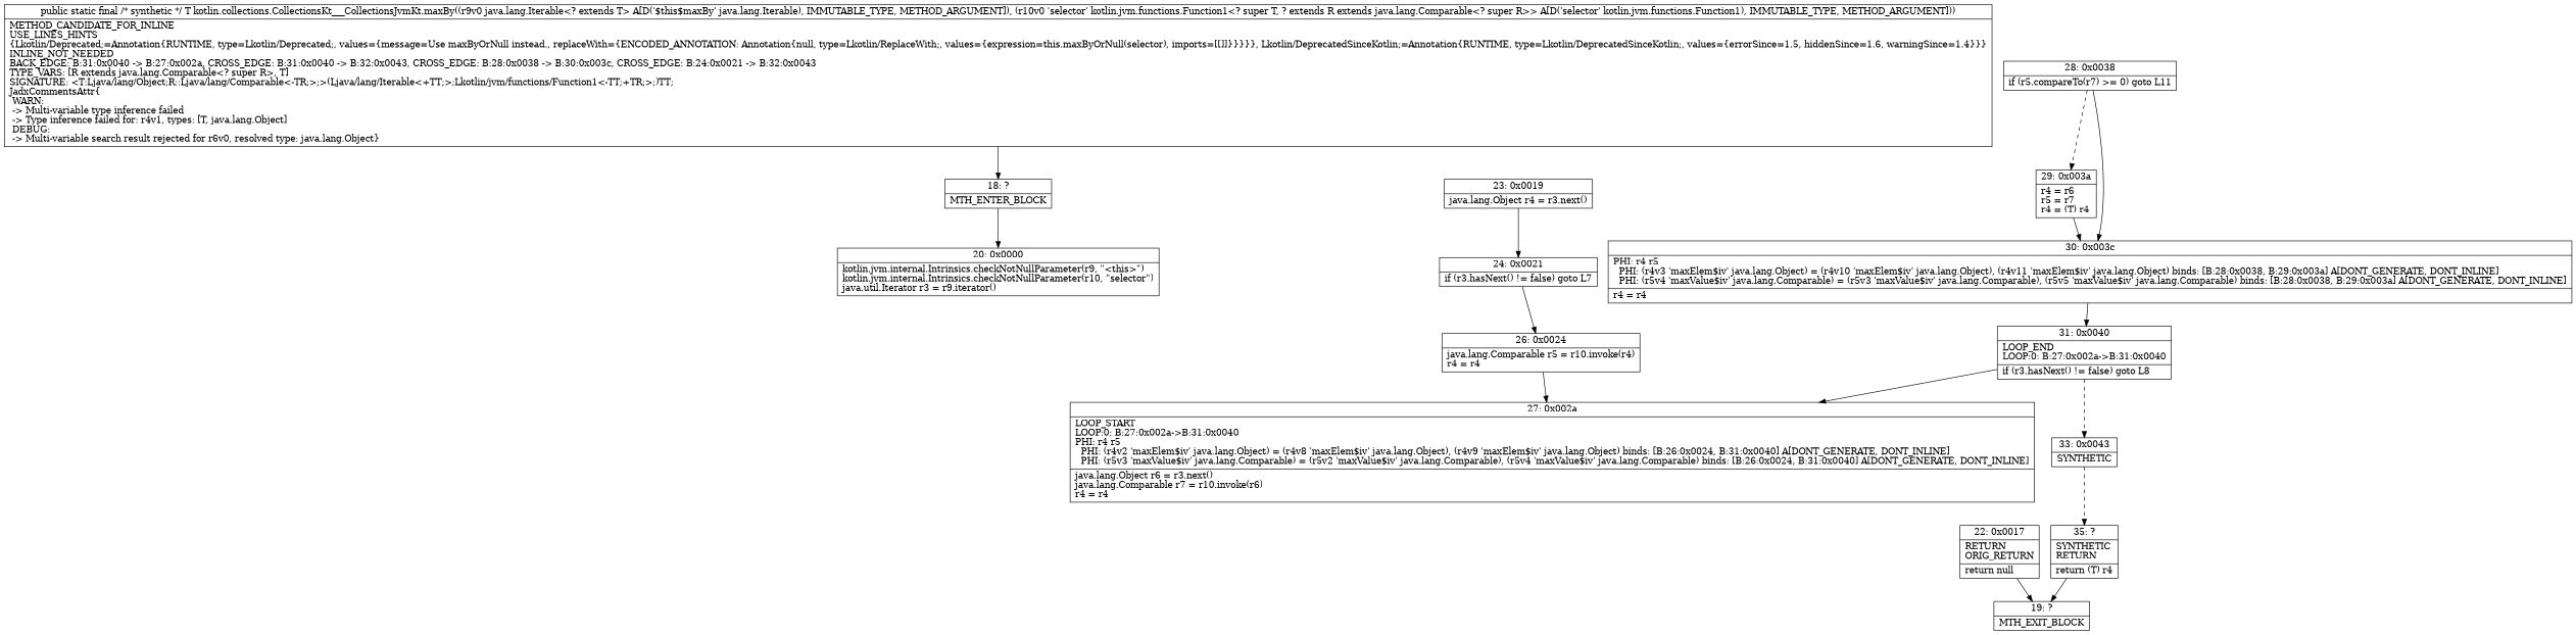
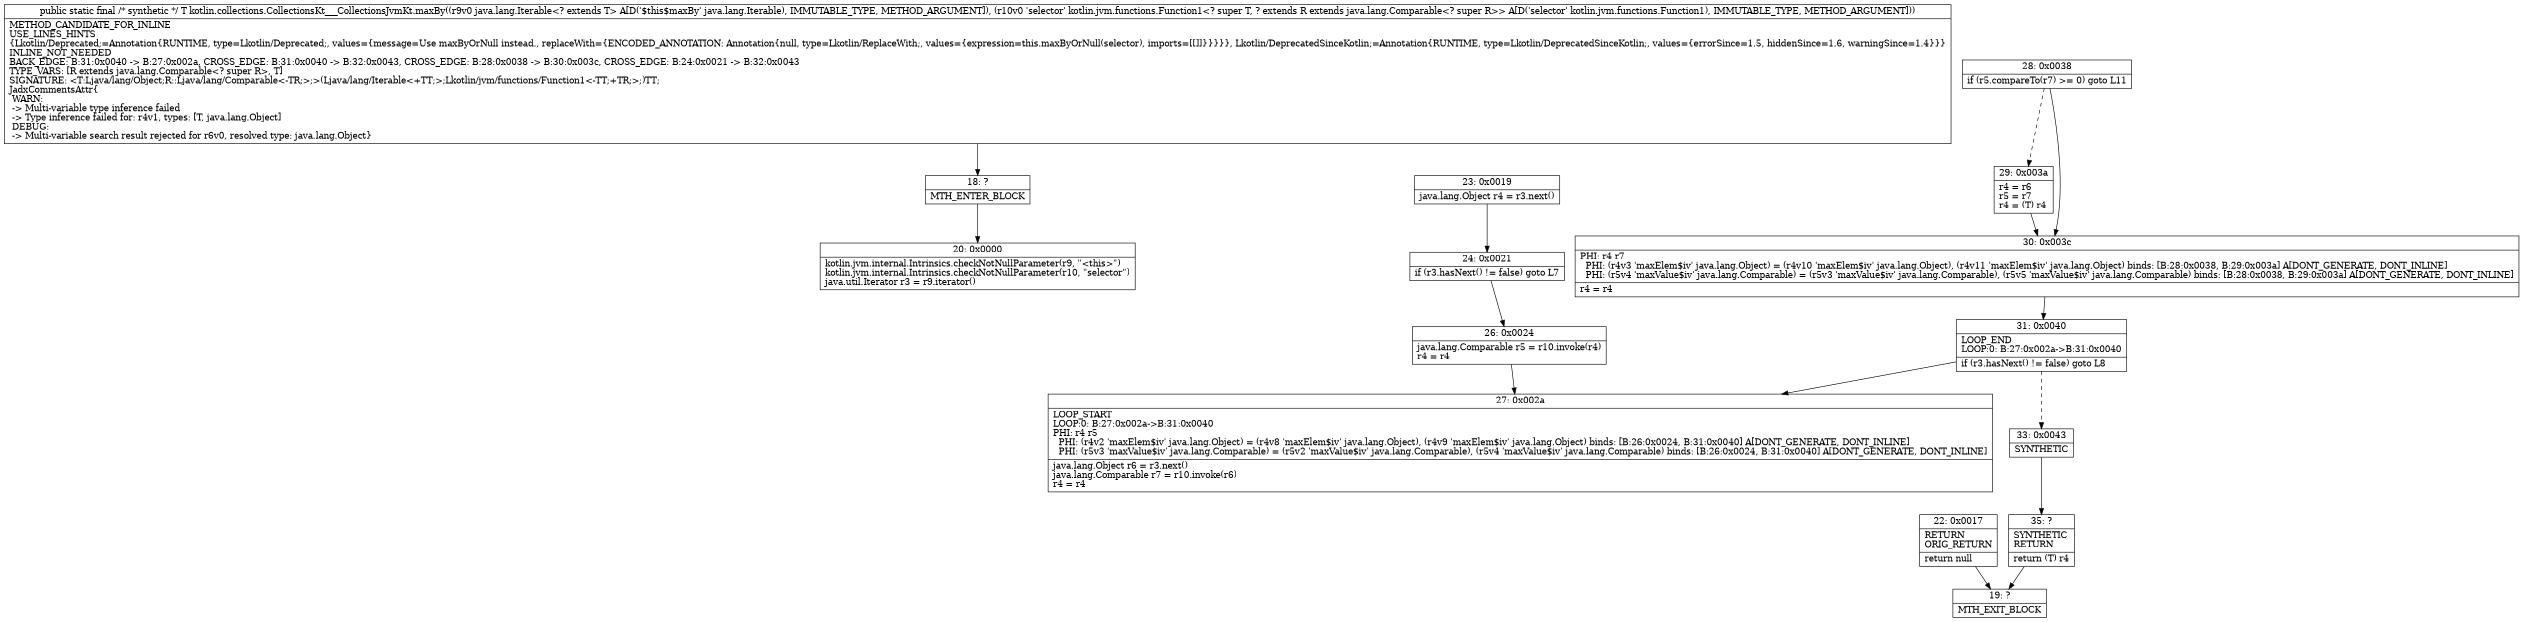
  digraph {
    node [shape=record]
    n1 [label="{18\:\ ?|MTH_ENTER_BLOCK\l}"]
    n2 [label="{20\:\ 0x0000|kotlin.jvm.internal.Intrinsics.checkNotNullParameter(r9, \"\<this\>\")\lkotlin.jvm.internal.Intrinsics.checkNotNullParameter(r10, \"selector\")\ljava.util.Iterator r3 = r9.iterator()\l}"]
    n3 [label="{22\:\ 0x0017|RETURN\lORIG_RETURN\l|return null\l}"]
    n4 [label="{19\:\ ?|MTH_EXIT_BLOCK\l}"]
    n5 [label="{23\:\ 0x0019|java.lang.Object r4 = r3.next()\l}"]
    n6 [label="{24\:\ 0x0021|if (r3.hasNext() != false) goto L7\l}"]
    n7 [label="{26\:\ 0x0024|java.lang.Comparable r5 = r10.invoke(r4)\lr4 = r4\l}"]
    n8 [label="{27\:\ 0x002a|LOOP_START\lLOOP:0: B:27:0x002a\-\>B:31:0x0040\lPHI: r4 r5 \l  PHI: (r4v2 'maxElem$iv' java.lang.Object) = (r4v8 'maxElem$iv' java.lang.Object), (r4v9 'maxElem$iv' java.lang.Object) binds: [B:26:0x0024, B:31:0x0040] A[DONT_GENERATE, DONT_INLINE]\l  PHI: (r5v3 'maxValue$iv' java.lang.Comparable) = (r5v2 'maxValue$iv' java.lang.Comparable), (r5v4 'maxValue$iv' java.lang.Comparable) binds: [B:26:0x0024, B:31:0x0040] A[DONT_GENERATE, DONT_INLINE]\l|java.lang.Object r6 = r3.next()\ljava.lang.Comparable r7 = r10.invoke(r6)\lr4 = r4\l}"]
    n9 [label="{28\:\ 0x0038|if (r5.compareTo(r7) \>= 0) goto L11\l}"]
    n10 [label="{29\:\ 0x003a|r4 = r6\lr5 = r7\lr4 = (T) r4\l}"]
-   n11 [label="{30\:\ 0x003c|PHI: r4 r5 \l  PHI: (r4v3 'maxElem$iv' java.lang.Object) = (r4v10 'maxElem$iv' java.lang.Object), (r4v11 'maxElem$iv' java.lang.Object) binds: [B:28:0x0038, B:29:0x003a] A[DONT_GENERATE, DONT_INLINE]\l  PHI: (r5v4 'maxValue$iv' java.lang.Comparable) = (r5v3 'maxValue$iv' java.lang.Comparable), (r5v5 'maxValue$iv' java.lang.Comparable) binds: [B:28:0x0038, B:29:0x003a] A[DONT_GENERATE, DONT_INLINE]\l|r4 = r4\l}"]
+   n11 [label="{30\:\ 0x003c|PHI: r4 r7 \l  PHI: (r4v3 'maxElem$iv' java.lang.Object) = (r4v10 'maxElem$iv' java.lang.Object), (r4v11 'maxElem$iv' java.lang.Object) binds: [B:28:0x0038, B:29:0x003a] A[DONT_GENERATE, DONT_INLINE]\l  PHI: (r5v4 'maxValue$iv' java.lang.Comparable) = (r5v3 'maxValue$iv' java.lang.Comparable), (r5v5 'maxValue$iv' java.lang.Comparable) binds: [B:28:0x0038, B:29:0x003a] A[DONT_GENERATE, DONT_INLINE]\l|r4 = r4\l}"]
    n12 [label="{31\:\ 0x0040|LOOP_END\lLOOP:0: B:27:0x002a\-\>B:31:0x0040\l|if (r3.hasNext() != false) goto L8\l}"]
    n13 [label="{33\:\ 0x0043|SYNTHETIC\l}"]
    n14 [label="{35\:\ ?|SYNTHETIC\lRETURN\l|return (T) r4\l}"]
    n15 [label="{public static final \/* synthetic *\/ T kotlin.collections.CollectionsKt___CollectionsJvmKt.maxBy((r9v0 java.lang.Iterable\<? extends T\> A[D('$this$maxBy' java.lang.Iterable), IMMUTABLE_TYPE, METHOD_ARGUMENT]), (r10v0 'selector' kotlin.jvm.functions.Function1\<? super T, ? extends R extends java.lang.Comparable\<? super R\>\> A[D('selector' kotlin.jvm.functions.Function1), IMMUTABLE_TYPE, METHOD_ARGUMENT]))  | METHOD_CANDIDATE_FOR_INLINE\lUSE_LINES_HINTS\l\{Lkotlin\/Deprecated;=Annotation\{RUNTIME, type=Lkotlin\/Deprecated;, values=\{message=Use maxByOrNull instead., replaceWith=\{ENCODED_ANNOTATION: Annotation\{null, type=Lkotlin\/ReplaceWith;, values=\{expression=this.maxByOrNull(selector), imports=[[]]\}\}\}\}\}, Lkotlin\/DeprecatedSinceKotlin;=Annotation\{RUNTIME, type=Lkotlin\/DeprecatedSinceKotlin;, values=\{errorSince=1.5, hiddenSince=1.6, warningSince=1.4\}\}\}\lINLINE_NOT_NEEDED\lBACK_EDGE: B:31:0x0040 \-\> B:27:0x002a, CROSS_EDGE: B:31:0x0040 \-\> B:32:0x0043, CROSS_EDGE: B:28:0x0038 \-\> B:30:0x003c, CROSS_EDGE: B:24:0x0021 \-\> B:32:0x0043\lTYPE_VARS: [R extends java.lang.Comparable\<? super R\>, T]\lSIGNATURE: \<T:Ljava\/lang\/Object;R::Ljava\/lang\/Comparable\<\-TR;\>;\>(Ljava\/lang\/Iterable\<+TT;\>;Lkotlin\/jvm\/functions\/Function1\<\-TT;+TR;\>;)TT;\lJadxCommentsAttr\{\l WARN: \l \-\> Multi\-variable type inference failed\l \-\> Type inference failed for: r4v1, types: [T, java.lang.Object]\l DEBUG: \l \-\> Multi\-variable search result rejected for r6v0, resolved type: java.lang.Object\}\l}"]
    n1 -> n2
    n3 -> n4
    n5 -> n6
    n6 -> n7
    n7 -> n8
    n9 -> n10 [style=dashed]
    n9 -> n11
    n10 -> n11
    n11 -> n12
    n12 -> n8
    n12 -> n13 [style=dashed]
-   n13 -> n14 [style=dashed]
+   n13 -> n14
    n14 -> n4
    n15 -> n1
  }
